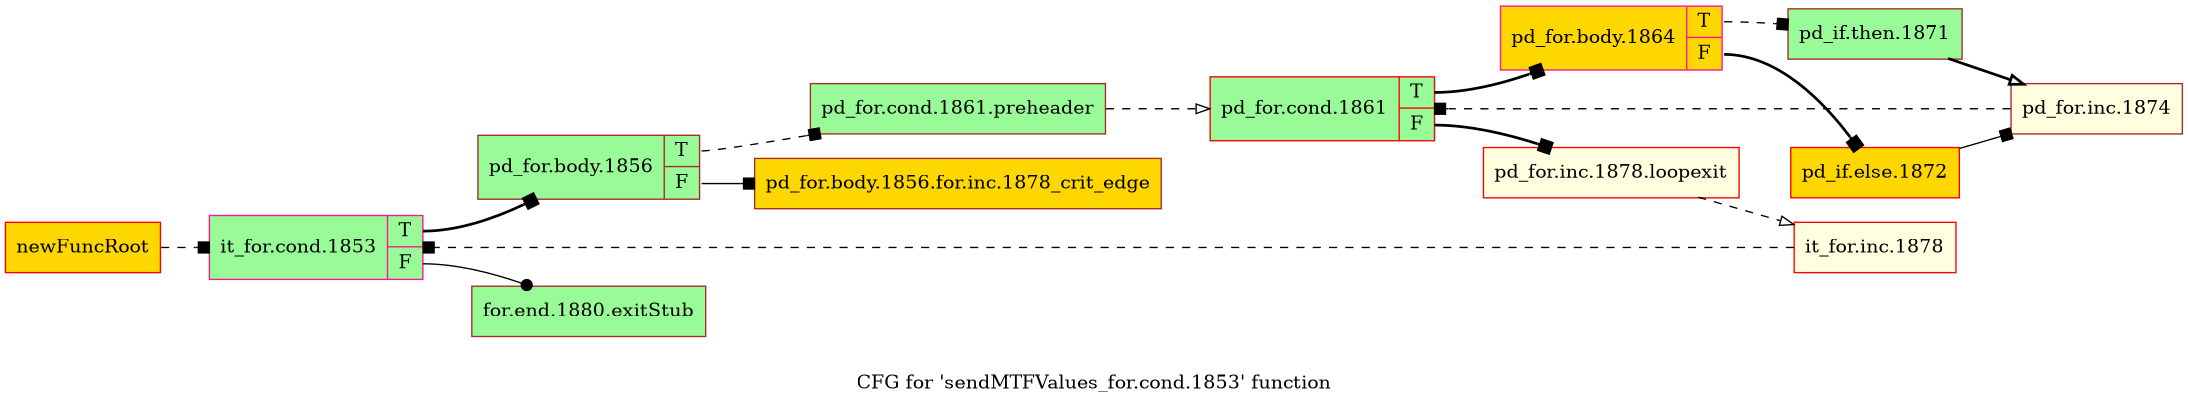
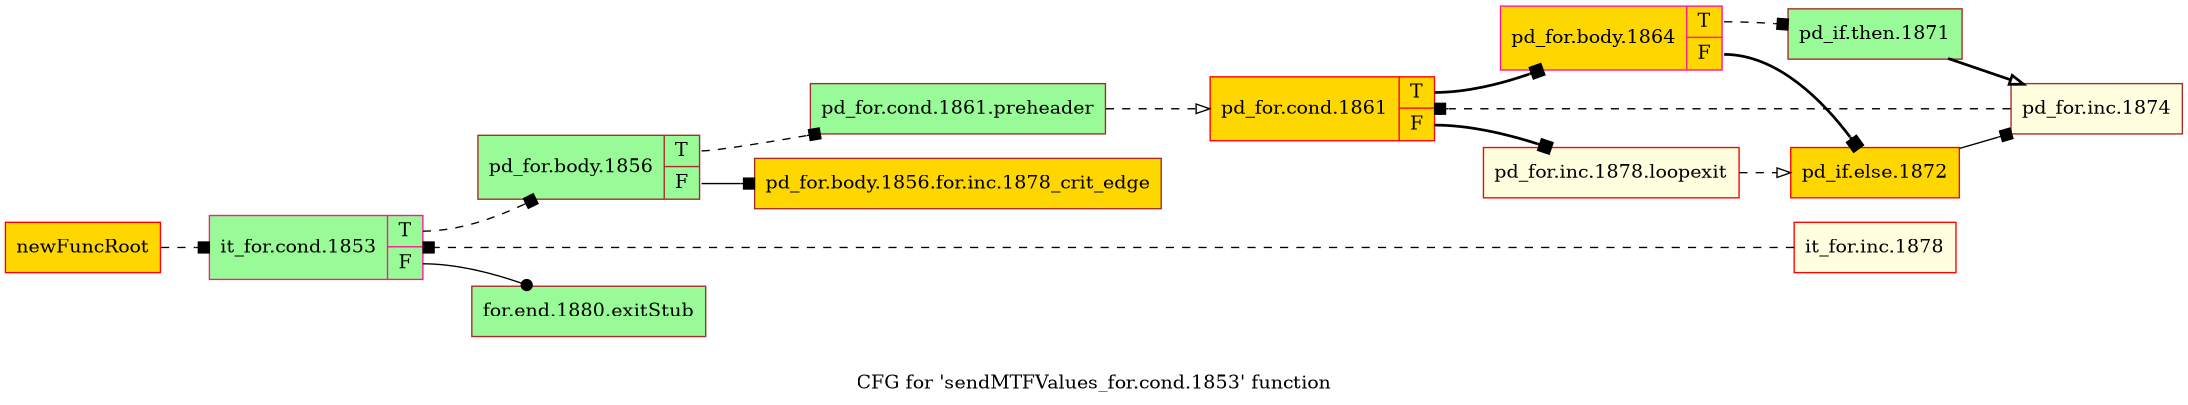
  digraph {
    label="CFG for 'sendMTFValues_for.cond.1853' function"
    rankdir=LR
    node [color=brown fillcolor=palegreen shape=record style=filled]
    edge [arrowhead=box style=dashed]
    n1 [color=red fillcolor=gold label="{newFuncRoot}"]
    n2 [color=deeppink label="{it_for.cond.1853|{<s0>T|<s1>F}}"]
    n3 [label="{for.end.1880.exitStub}"]
    n4 [label="{pd_for.body.1856|{<s0>T|<s1>F}}"]
    n5 [label="{pd_for.cond.1861.preheader}"]
    n6 [fillcolor=gold label="{pd_for.body.1856.for.inc.1878_crit_edge}"]
-   n7 [color=red label="{pd_for.cond.1861|{<s0>T|<s1>F}}"]
+   n7 [color=red fillcolor=gold label="{pd_for.cond.1861|{<s0>T|<s1>F}}"]
    n8 [color=deeppink fillcolor=gold label="{pd_for.body.1864|{<s0>T|<s1>F}}"]
    n9 [color=red fillcolor=lightyellow label="{pd_for.inc.1878.loopexit}"]
    n10 [color=red fillcolor=lightyellow label="{it_for.inc.1878}"]
    n11 [label="{pd_if.then.1871}"]
    n12 [color=red fillcolor=gold label="{pd_if.else.1872}"]
    n13 [fillcolor=lightyellow label="{pd_for.inc.1874}"]
    n1 -> n2
    n2 -> n3 [arrowhead=dot style=solid tailport=s1]
-   n2 -> n4 [style=bold tailport=s0]
+   n2 -> n4 [tailport=s0]
    n4 -> n5 [tailport=s0]
    n4 -> n6 [style=solid tailport=s1]
    n5 -> n7 [arrowhead=onormal]
    n7 -> n8 [style=bold tailport=s0]
    n7 -> n9 [style=bold tailport=s1]
    n8 -> n11 [tailport=s0]
    n8 -> n12 [style=bold tailport=s1]
-   n9 -> n10 [arrowhead=onormal]
+   n9 -> n12 [arrowhead=onormal]
    n10 -> n2
    n11 -> n13 [arrowhead=onormal style=bold]
    n12 -> n13 [style=solid]
    n13 -> n7
  }
